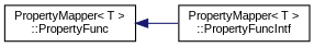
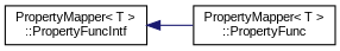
  digraph {
    rankdir=LR
    fontname="Liberation Sans"
    node [color=black fillcolor=white fontname="Liberation Sans" fontsize=10 shape=record style=filled]
    n1 [height=0.2 label="PropertyMapper\< T \>\l::PropertyFuncIntf" width=0.4]
    n2 [height=0.2 label="PropertyMapper\< T \>\l::PropertyFunc" width=0.4]
-   n2 -> n1 [color=midnightblue dir=back fontname="Liberation Sans" fontsize=10 labelfontname=Helvetica labelfontsize=10 style=solid]
+   n1 -> n2 [color=midnightblue dir=back fontname="Liberation Sans" fontsize=10 labelfontname=Helvetica labelfontsize=10 style=solid]
  }
